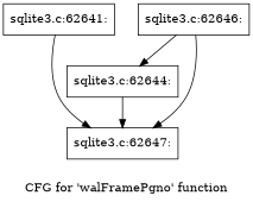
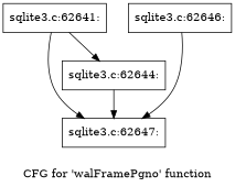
  digraph {
    label="CFG for 'walFramePgno' function"
    node [shape=record]
    n1 [label="{sqlite3.c:62641:}"]
    n2 [label="{sqlite3.c:62644:}"]
    n3 [label="{sqlite3.c:62647:}"]
    n4 [label="{sqlite3.c:62646:}"]
-   n4 -> n2
+   n1 -> n2
    n1 -> n3
    n2 -> n3
    n4 -> n3
  }
